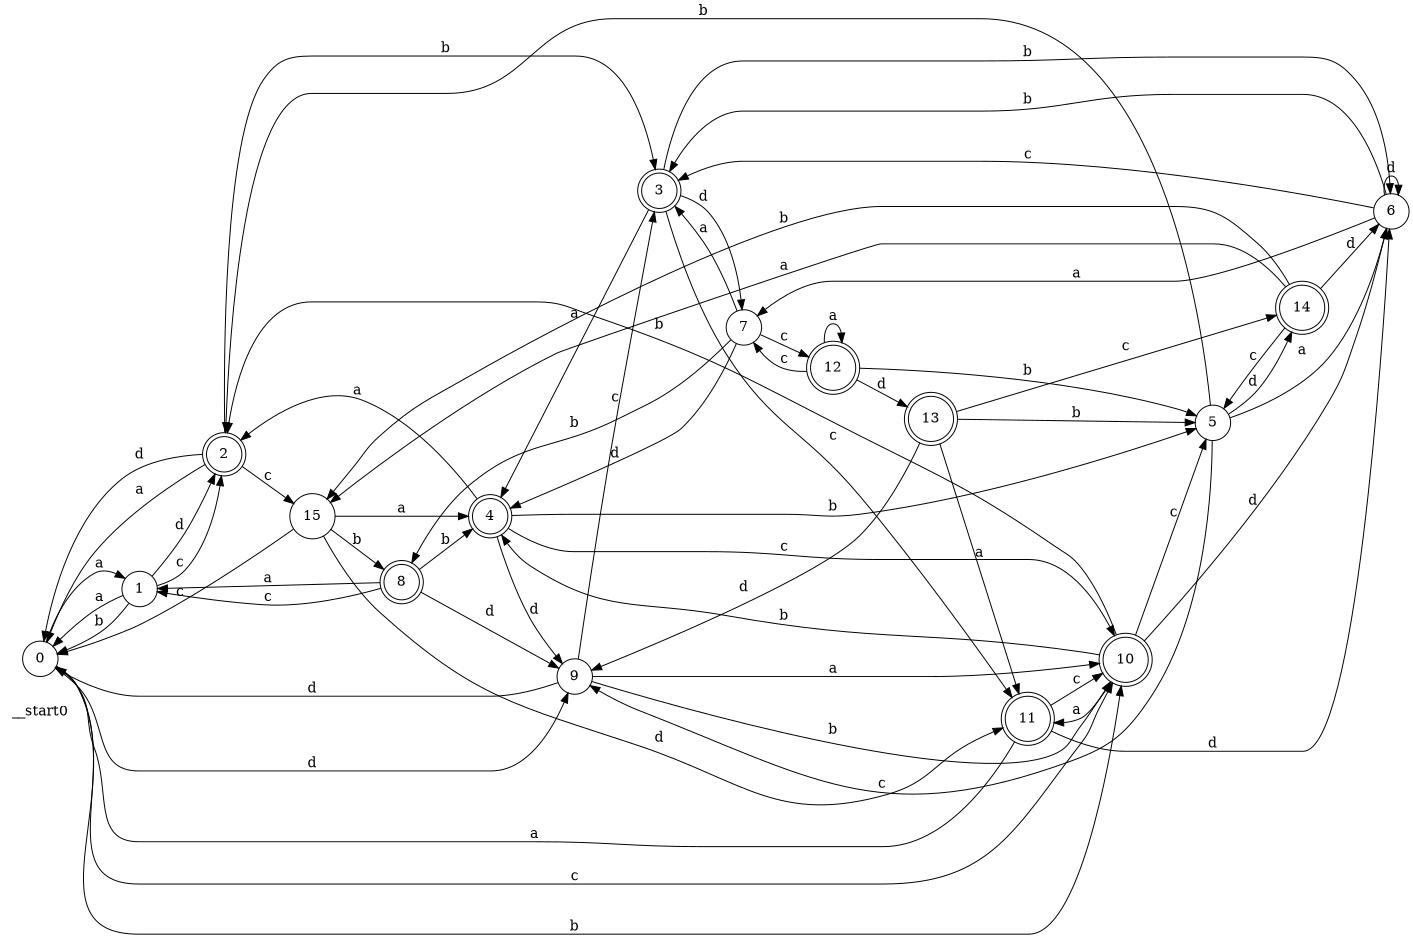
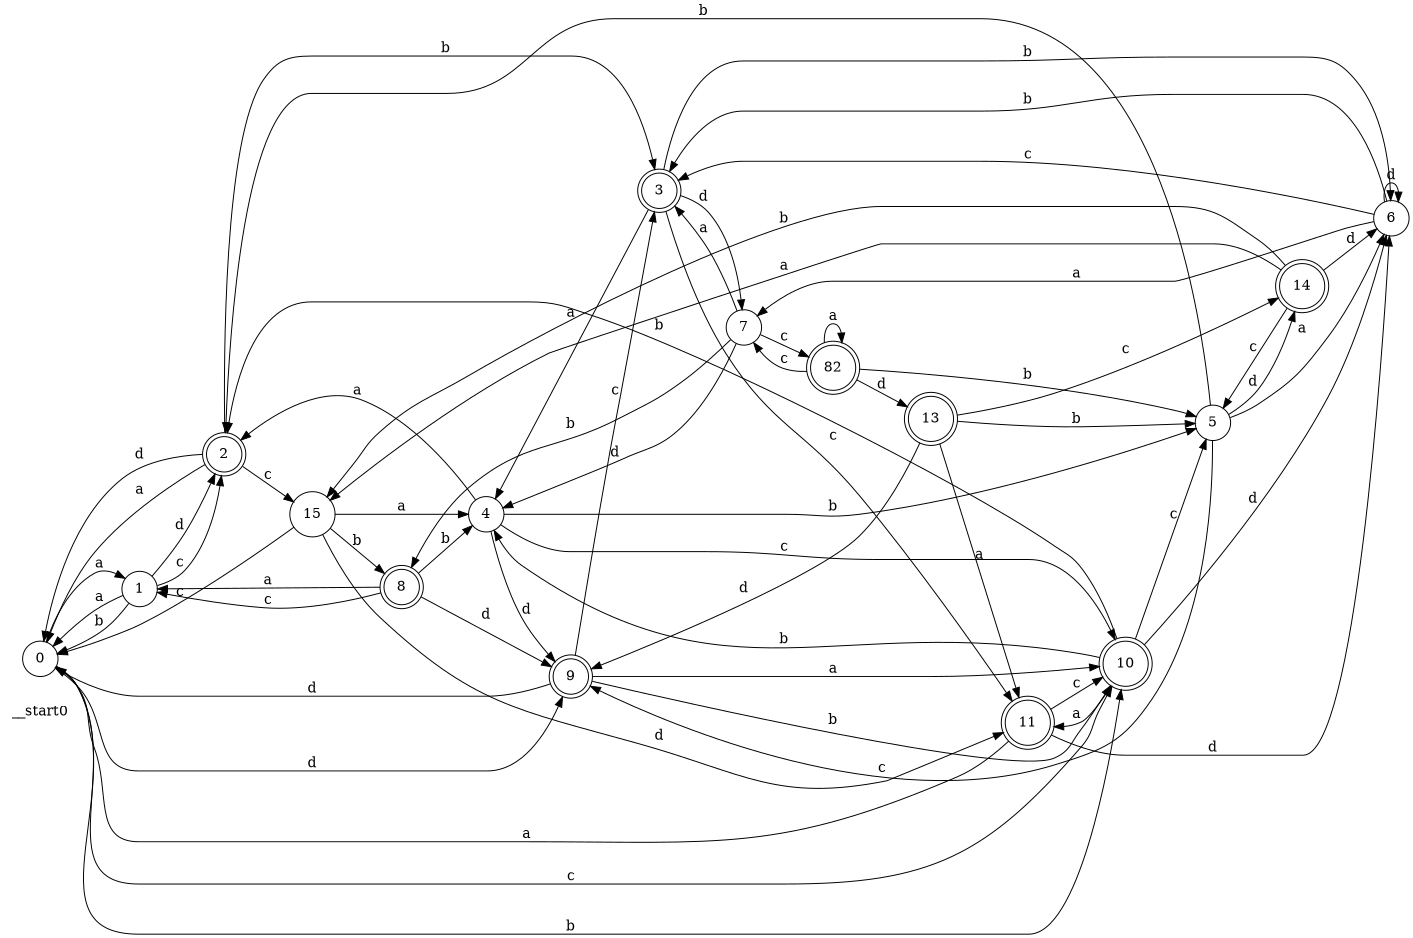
  digraph {
    rankdir=LR
    node [shape=doublecircle color=black fillcolor=white style=filled]
    __start0 [shape=none color="" fillcolor="" style=""]
    n2 [label=0 shape=circle]
    n3 [label=1 shape=circle]
-   n4 [label=9 shape=circle style="rounded,filled"]
+   n4 [label=9 style="rounded,filled"]
    n5 [label=10 style="rounded,filled"]
    n6 [label=2 style="rounded,filled"]
    n7 [label=3]
-   n8 [label=4]
+   n8 [label=4 shape=circle]
    n9 [label=6 shape=circle]
    n10 [label=11 style="rounded,filled"]
    n11 [label=5 shape=circle]
    n12 [label=15 shape=circle]
    n13 [label=7 shape=circle]
    n14 [label=8 style="rounded,filled"]
-   n15 [label=12 style="rounded,filled"]
+   n15 [label=82 style="rounded,filled"]
    n16 [label=14 style="rounded,filled"]
    n17 [label=13 style="rounded,filled"]
    n2 -> n3 [label=a]
    n2 -> n4 [label=d]
    n2 -> n5 [label=b]
    n2 -> n5 [label=c]
    n3 -> n2 [label=a]
    n3 -> n2 [label=b]
    n3 -> n6 [label=c]
    n3 -> n6 [label=d]
    n4 -> n2 [label=d]
    n4 -> n5 [label=a]
    n4 -> n5 [label=b]
    n4 -> n7 [label=c]
    n5 -> n6 [label=b]
    n5 -> n8 [label=b]
    n5 -> n9 [label=d]
    n5 -> n10 [label=a]
    n5 -> n11 [label=c]
    n6 -> n2 [label=a]
    n6 -> n2 [label=d]
    n6 -> n7 [label=b]
    n6 -> n12 [label=c]
    n7 -> n8 [label=a]
    n7 -> n9 [label=b]
    n7 -> n10 [label=c]
    n7 -> n13 [label=d]
    n8 -> n4 [label=d]
    n8 -> n5 [label=c]
    n8 -> n6 [label=a]
    n8 -> n11 [label=b]
    n9 -> n7 [label=b]
    n9 -> n7 [label=c]
    n9 -> n9 [label=d]
    n9 -> n13 [label=a]
    n10 -> n2 [label=a]
    n10 -> n5 [label=c]
    n10 -> n9 [label=d]
    n11 -> n4 [label=c]
    n11 -> n6 [label=b]
    n11 -> n9 [label=a]
    n11 -> n16 [label=d]
    n12 -> n2 [label=c]
    n12 -> n8 [label=a]
    n12 -> n10 [label=d]
    n12 -> n14 [label=b]
    n13 -> n7 [label=a]
    n13 -> n8 [label=d]
    n13 -> n14 [label=b]
    n13 -> n15 [label=c]
    n14 -> n3 [label=a]
    n14 -> n3 [label=c]
    n14 -> n4 [label=d]
    n14 -> n8 [label=b]
    n15 -> n11 [label=b]
    n15 -> n13 [label=c]
    n15 -> n15 [label=a]
    n15 -> n17 [label=d]
    n16 -> n9 [label=d]
    n16 -> n11 [label=c]
    n16 -> n12 [label=a]
    n16 -> n12 [label=b]
    n17 -> n4 [label=d]
    n17 -> n10 [label=a]
    n17 -> n11 [label=b]
    n17 -> n16 [label=c]
  }
